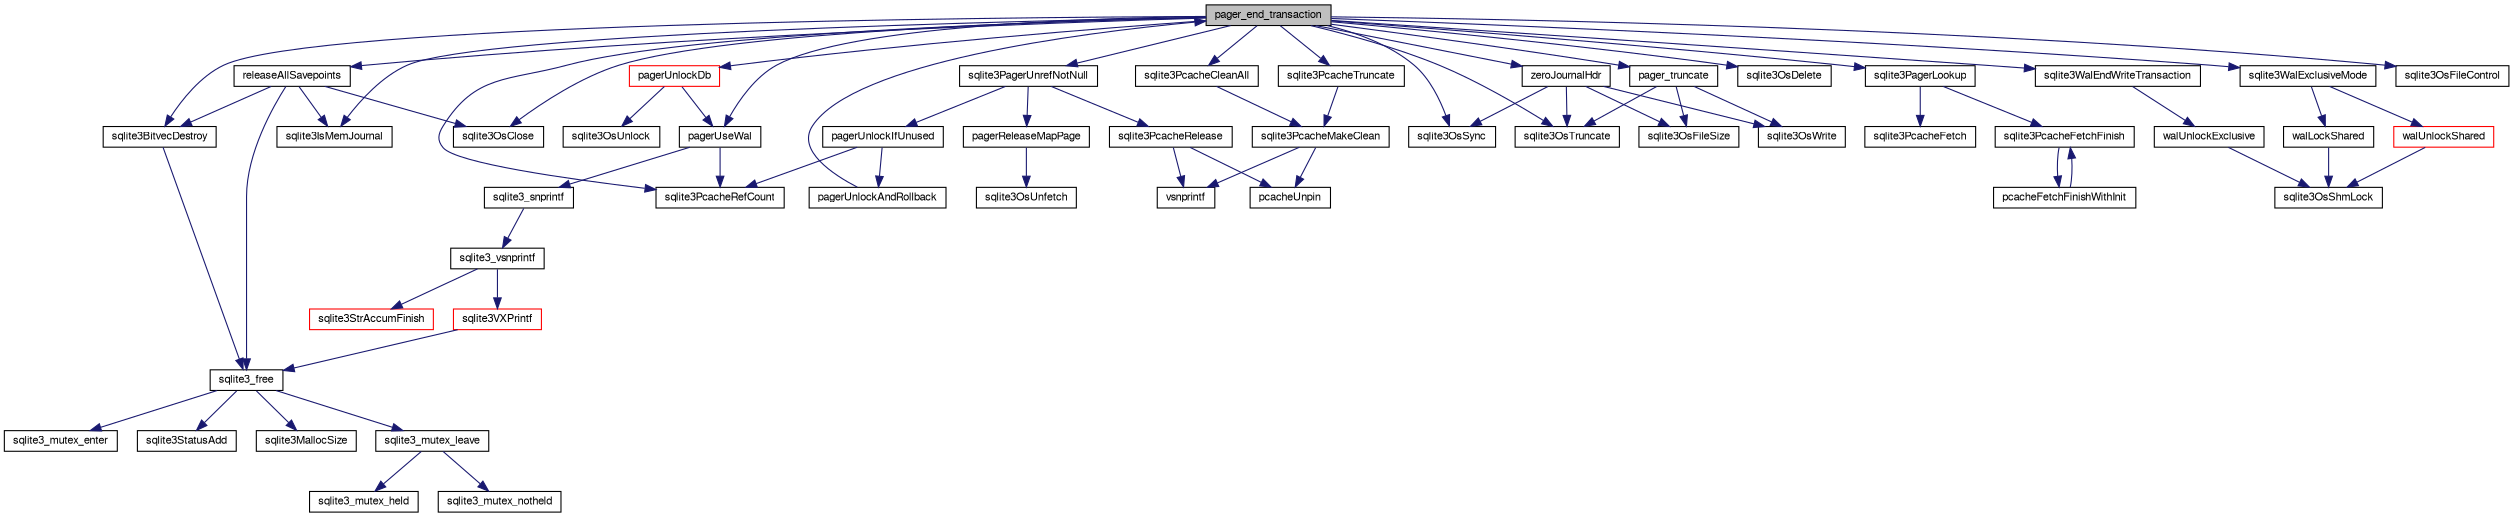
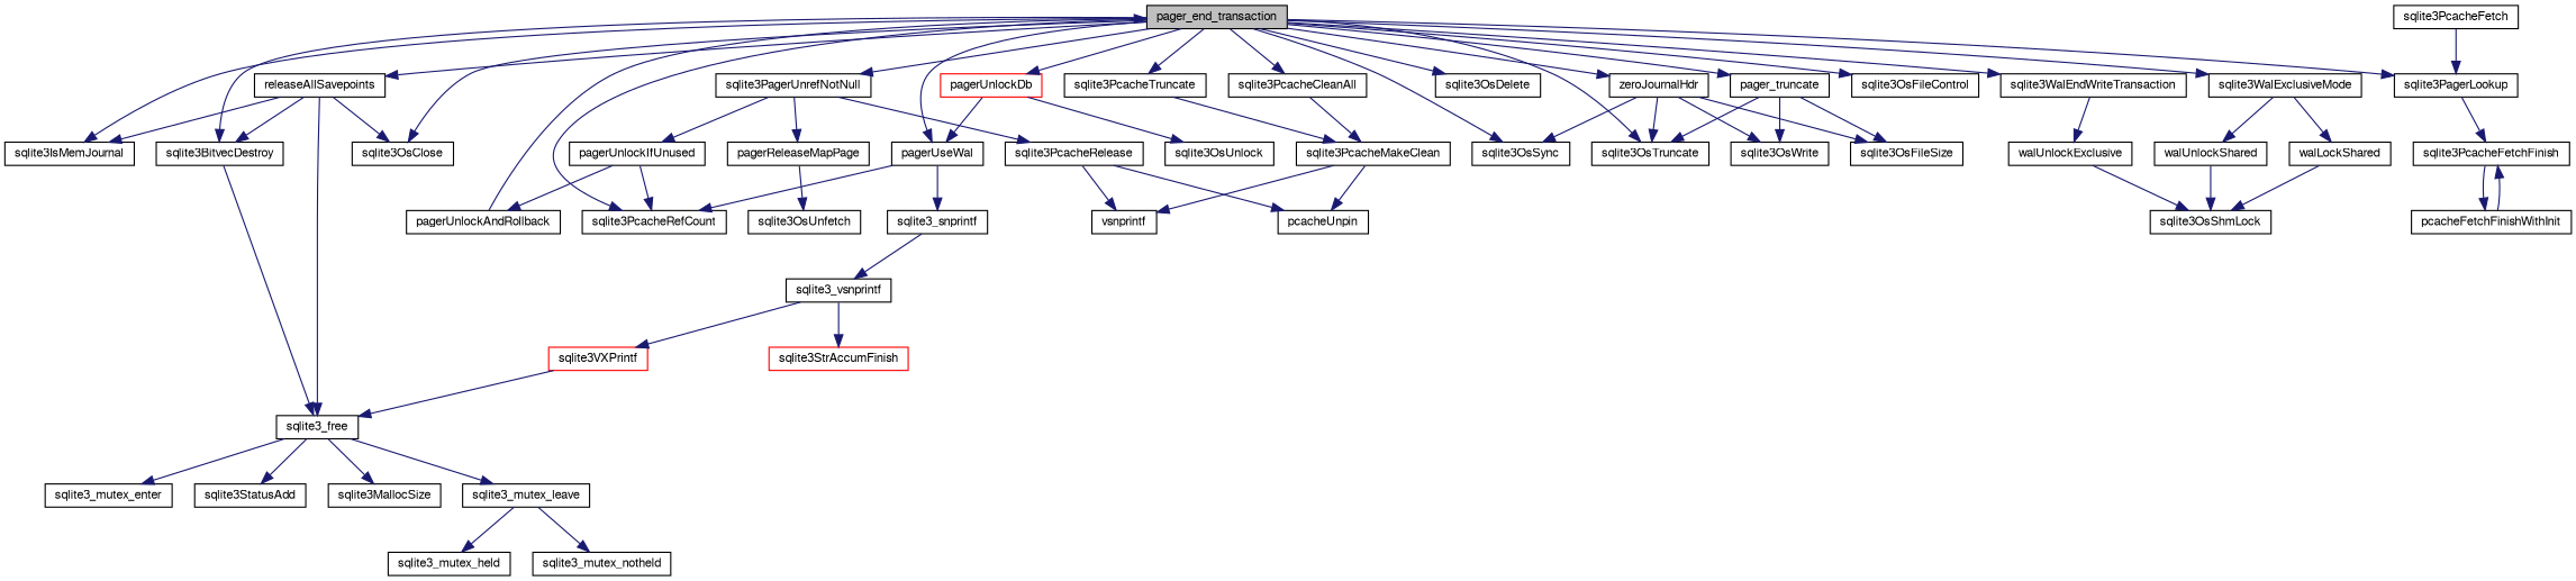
  digraph {
    rankdir=TB
    node [color=black fillcolor=white fontname=FreeSans fontsize=10 shape=record style=filled]
    edge [color=midnightblue fontname=FreeSans fontsize=10 labelfontname=FreeSans labelfontsize=10 style=solid]
    n1 [fillcolor=grey75 fontcolor=black height=0.2 label=pager_end_transaction width=0.4]
    n2 [height=0.2 label=releaseAllSavepoints width=0.4]
    n3 [height=0.2 label=sqlite3BitvecDestroy width=0.4]
    n4 [height=0.2 label=sqlite3IsMemJournal width=0.4]
    n5 [height=0.2 label=sqlite3OsClose width=0.4]
    n6 [height=0.2 label=pagerUseWal width=0.4]
    n7 [height=0.2 label=sqlite3PcacheRefCount width=0.4]
    n8 [height=0.2 label=sqlite3OsTruncate width=0.4]
    n9 [height=0.2 label=sqlite3OsSync width=0.4]
    n10 [height=0.2 label=zeroJournalHdr width=0.4]
    n11 [height=0.2 label=sqlite3OsDelete width=0.4]
    n12 [height=0.2 label=sqlite3PagerLookup width=0.4]
    n13 [height=0.2 label=sqlite3PagerUnrefNotNull width=0.4]
    n14 [height=0.2 label=sqlite3PcacheCleanAll width=0.4]
    n15 [height=0.2 label=sqlite3PcacheTruncate width=0.4]
    n16 [height=0.2 label=sqlite3WalEndWriteTransaction width=0.4]
    n17 [height=0.2 label=pager_truncate width=0.4]
    n18 [height=0.2 label=sqlite3OsFileControl width=0.4]
    n19 [height=0.2 label=sqlite3WalExclusiveMode width=0.4]
    n20 [color=red height=0.2 label=pagerUnlockDb width=0.4]
    n21 [height=0.2 label=sqlite3_free width=0.4]
    n22 [height=0.2 label=sqlite3_snprintf width=0.4]
    n23 [height=0.2 label=sqlite3OsWrite width=0.4]
    n24 [height=0.2 label=sqlite3OsFileSize width=0.4]
    n25 [height=0.2 label=sqlite3PcacheFetch width=0.4]
    n26 [height=0.2 label=sqlite3PcacheFetchFinish width=0.4]
    n27 [height=0.2 label=pagerReleaseMapPage width=0.4]
    n28 [height=0.2 label=sqlite3PcacheRelease width=0.4]
    n29 [height=0.2 label=pagerUnlockIfUnused width=0.4]
    n30 [height=0.2 label=sqlite3PcacheMakeClean width=0.4]
    n31 [height=0.2 label=walUnlockExclusive width=0.4]
    n32 [height=0.2 label=walLockShared width=0.4]
-   n33 [color=red height=0.2 label=walUnlockShared width=0.4]
+   n33 [height=0.2 label=walUnlockShared width=0.4]
    n34 [height=0.2 label=sqlite3OsUnlock width=0.4]
    n35 [height=0.2 label=sqlite3_mutex_enter width=0.4]
    n36 [height=0.2 label=sqlite3StatusAdd width=0.4]
    n37 [height=0.2 label=sqlite3MallocSize width=0.4]
    n38 [height=0.2 label=sqlite3_mutex_leave width=0.4]
    n39 [height=0.2 label=sqlite3_mutex_held width=0.4]
    n40 [height=0.2 label=sqlite3_mutex_notheld width=0.4]
    n41 [height=0.2 label=sqlite3_vsnprintf width=0.4]
    n42 [color=red height=0.2 label=sqlite3VXPrintf width=0.4]
    n43 [color=red height=0.2 label=sqlite3StrAccumFinish width=0.4]
    n44 [height=0.2 label=pcacheFetchFinishWithInit width=0.4]
    n45 [height=0.2 label=sqlite3OsUnfetch width=0.4]
    n46 [height=0.2 label=pcacheUnpin width=0.4]
    n47 [height=0.2 label=vsnprintf width=0.4]
    n48 [height=0.2 label=pagerUnlockAndRollback width=0.4]
    n49 [height=0.2 label=sqlite3OsShmLock width=0.4]
    n1 -> n2
    n1 -> n3
    n1 -> n4
    n1 -> n5
    n1 -> n6
    n1 -> n7
    n1 -> n8
    n1 -> n9
    n1 -> n10
    n1 -> n11
    n1 -> n12
    n1 -> n13
    n1 -> n14
    n1 -> n15
    n1 -> n16
    n1 -> n17
    n1 -> n18
    n1 -> n19
    n1 -> n20
    n2 -> n3
    n2 -> n4
    n2 -> n5
    n2 -> n21
    n3 -> n21
    n6 -> n7
    n6 -> n22
    n10 -> n8
    n10 -> n9
    n10 -> n23
    n10 -> n24
-   n12 -> n25
+   n25 -> n12
    n12 -> n26
    n13 -> n27
    n13 -> n28
    n13 -> n29
    n14 -> n30
    n15 -> n30
    n16 -> n31
    n17 -> n8
    n17 -> n23
    n17 -> n24
    n19 -> n32
    n19 -> n33
    n20 -> n6
    n20 -> n34
    n21 -> n35
    n21 -> n36
    n21 -> n37
    n21 -> n38
    n22 -> n41
    n26 -> n44
    n27 -> n45
    n28 -> n46
    n28 -> n47
    n29 -> n7
    n29 -> n48
    n30 -> n46
    n30 -> n47
    n31 -> n49
    n32 -> n49
    n33 -> n49
    n38 -> n39
    n38 -> n40
    n41 -> n42
    n41 -> n43
    n42 -> n21
    n44 -> n26
    n48 -> n1
  }
